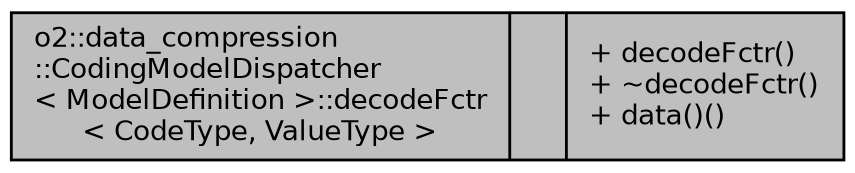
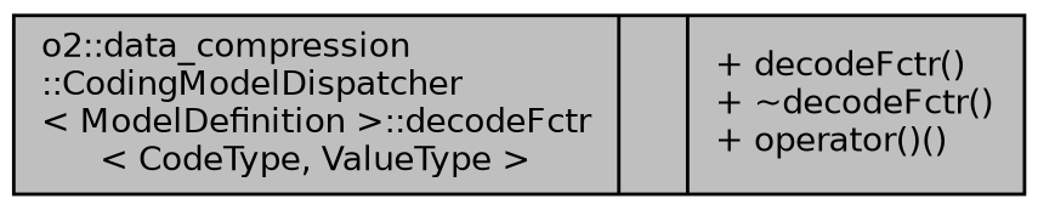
  digraph {
    rankdir=LR
    fontname="DejaVu Sans"
-   n1 [color=black fillcolor=grey75 fontcolor=black fontname="DejaVu Sans" fontsize=10 height=0.2 label="{o2::data_compression\l::CodingModelDispatcher\l\< ModelDefinition \>::decodeFctr\l\< CodeType, ValueType \>\n||+ decodeFctr()\l+ ~decodeFctr()\l+ data()()\l}" shape=record style=filled width=0.4]
+   n1 [color=black fillcolor=grey75 fontcolor=black fontname="DejaVu Sans" fontsize=10 height=0.2 label="{o2::data_compression\l::CodingModelDispatcher\l\< ModelDefinition \>::decodeFctr\l\< CodeType, ValueType \>\n||+ decodeFctr()\l+ ~decodeFctr()\l+ operator()()\l}" shape=record style=filled width=0.4]
  }
